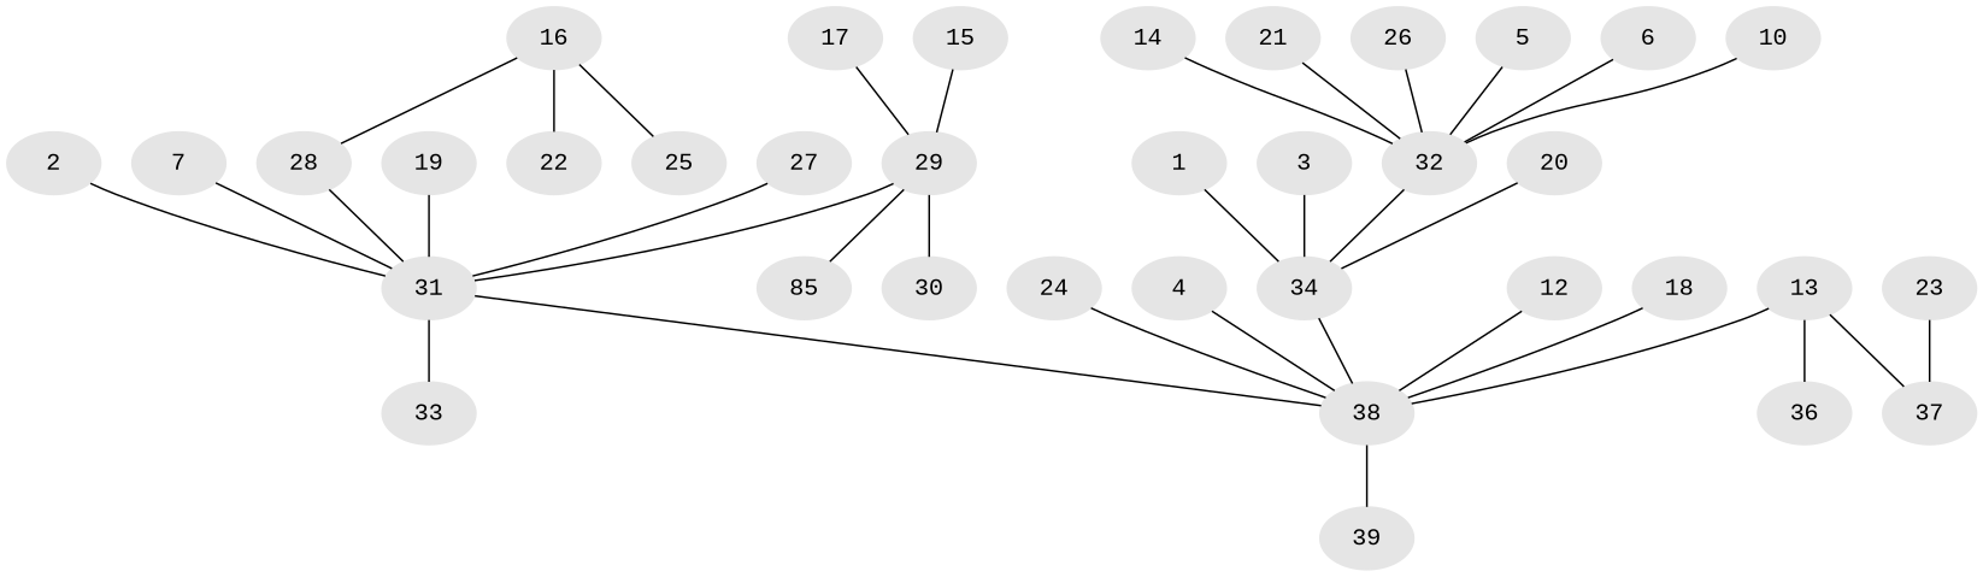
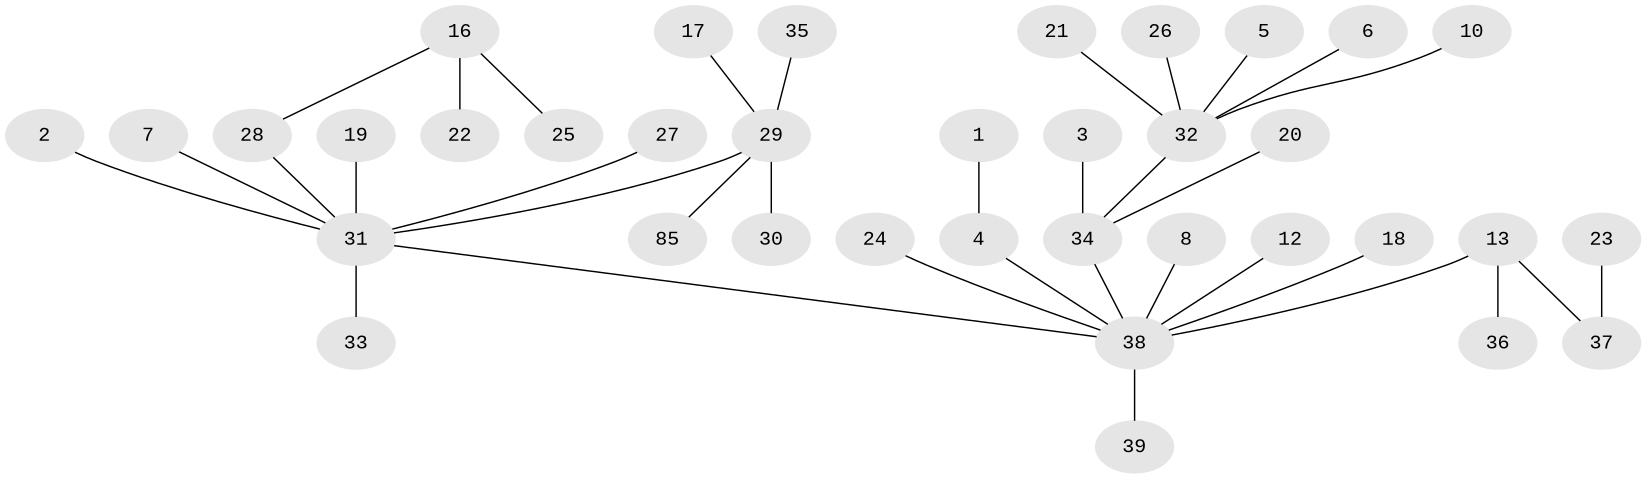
  graph {
    fontname="Liberation Mono"
    node [color=gray90 fontname="Liberation Mono" style=filled]
    edge [fontname="Liberation Mono" weight=1.0]
    1
    34
    38
    2
    31
    33
    3
    4
    39
    5
    32
    6
    7
+   8
    10
    12
    13
    36
    37
-   14
-   15
+   15 [label=35]
    29
    30
    n24 [label=85]
    16
    22
    25
    28
    17
    18
    19
    20
    21
    23
    24
    26
    27
-   1 -- 34
+   1 -- 4
    34 -- 38
    38 -- 39
    2 -- 31
    31 -- 38
    31 -- 33
    3 -- 34
    4 -- 38
    5 -- 32
    32 -- 34
    6 -- 32
    7 -- 31
+   8 -- 38
    10 -- 32
    12 -- 38
    13 -- 38
    13 -- 36
    13 -- 37
-   14 -- 32
    15 -- 29
    29 -- 31
    29 -- 30
    29 -- n24
    16 -- 22
    16 -- 25
    16 -- 28
    28 -- 31
    17 -- 29
    18 -- 38
    19 -- 31
    20 -- 34
    21 -- 32
    23 -- 37
    24 -- 38
    26 -- 32
    27 -- 31
  }
